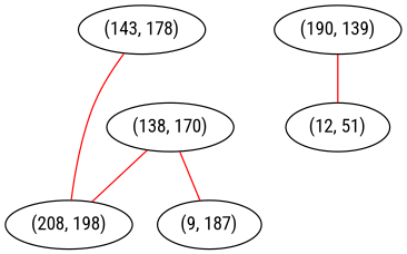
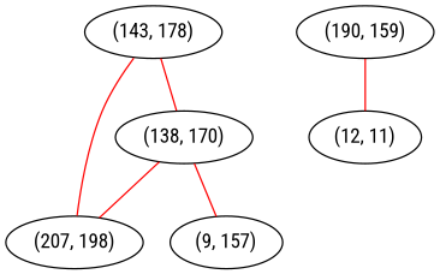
  graph {
    fontname="Roboto Condensed"
    node [fontname="Roboto Condensed"]
    edge [color=red fontname="Roboto Condensed" weight=1]
    "(143, 178)"
    "(138, 170)"
-   "(207, 198)" [label="(208, 198)"]
-   "(9, 157)" [label="(9, 187)"]
-   "(190, 159)" [label="(190, 139)"]
-   "(12, 11)" [label="(12, 51)"]
+   "(207, 198)"
+   "(9, 157)"
+   "(190, 159)"
+   "(12, 11)"
+   "(143, 178)" -- "(138, 170)"
    "(143, 178)" -- "(207, 198)"
    "(138, 170)" -- "(207, 198)"
    "(138, 170)" -- "(9, 157)"
    "(190, 159)" -- "(12, 11)"
  }
